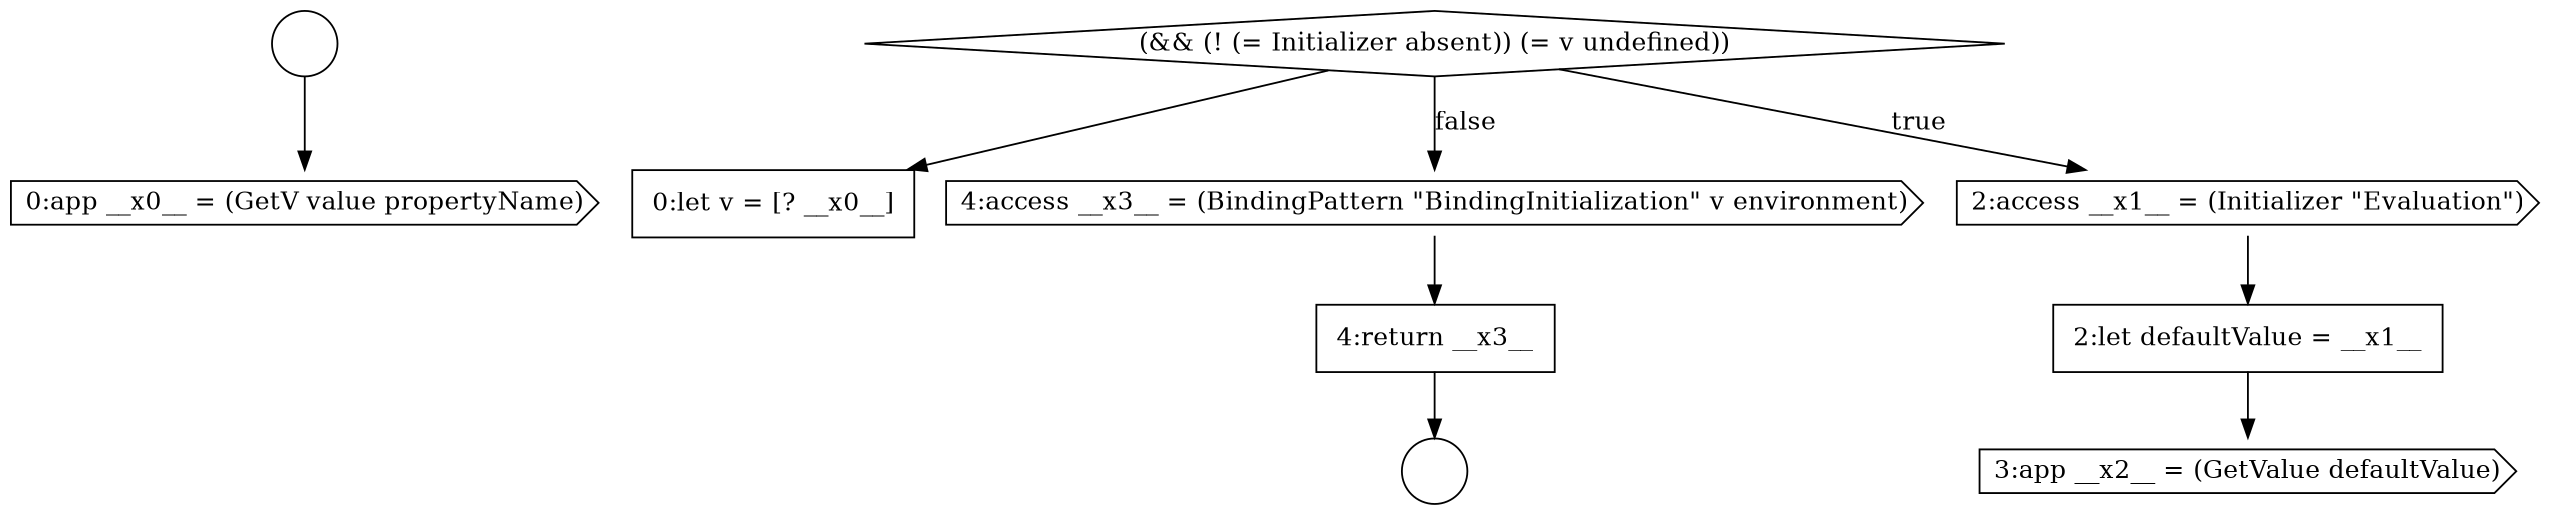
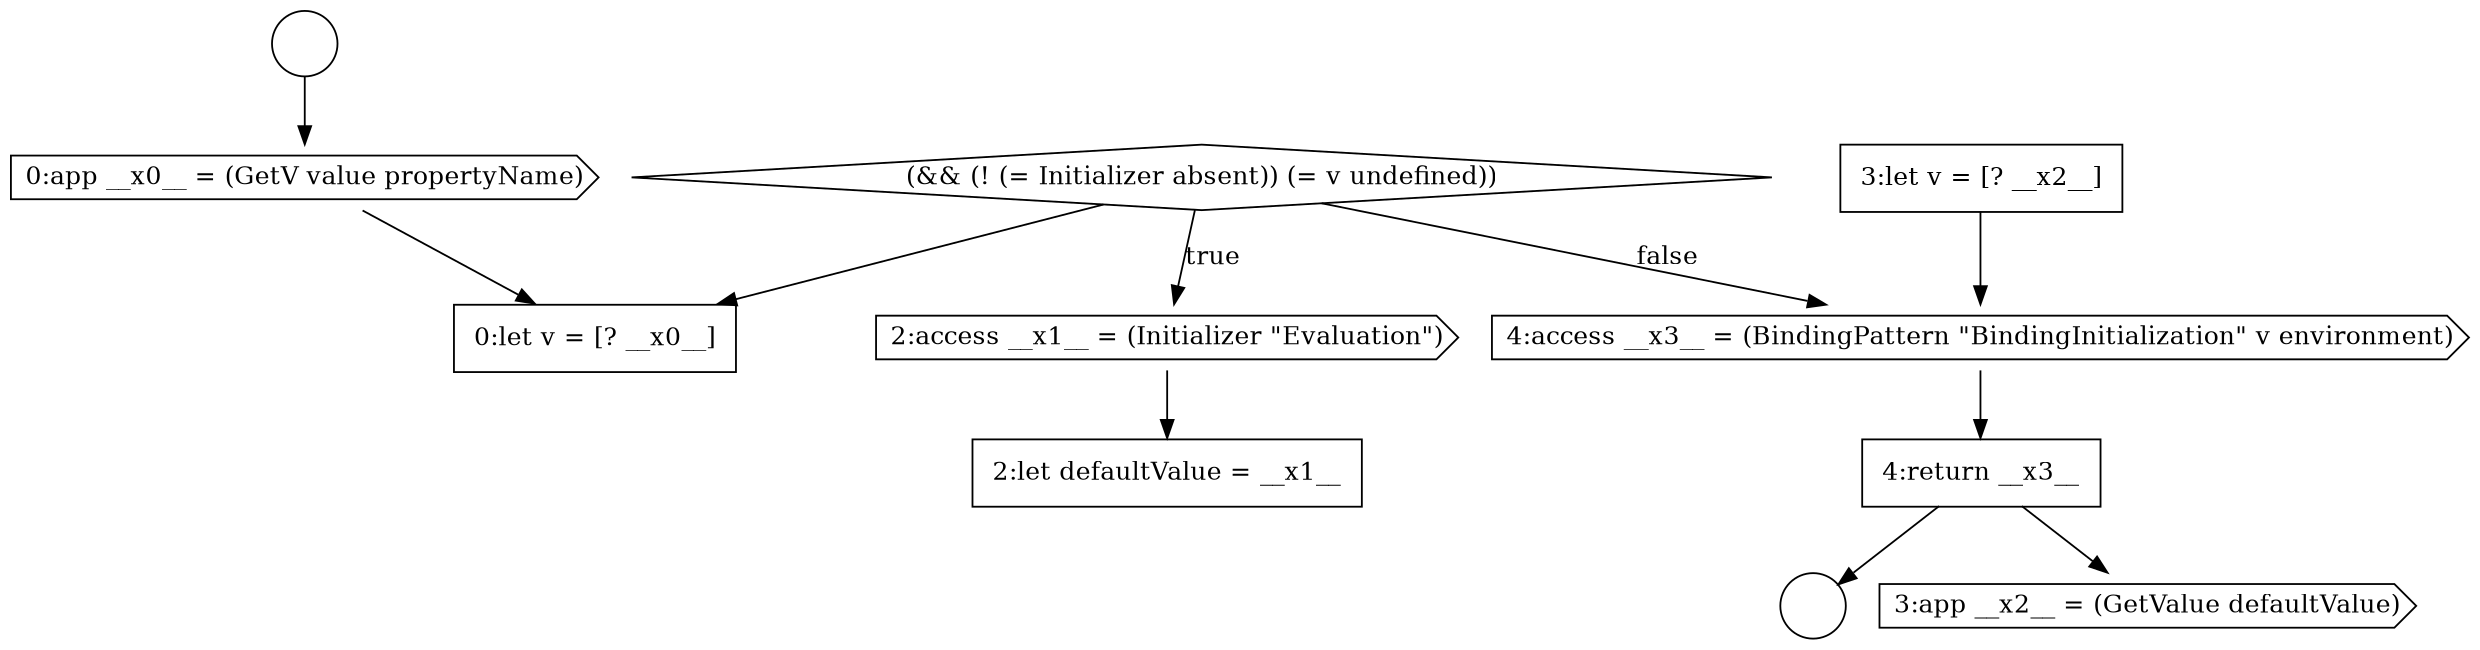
  digraph {
    node [color=black fillcolor=white shape=cds style=filled]
    edge [color=black]
    n1 [label=" " shape=circle]
    n2 [label=<<font color="black">0:app __x0__ = (GetV value propertyName)</font>>]
    n3 [label=<<font color="black">     <table border="0" cellborder="1" cellspacing="0" cellpadding="10">       <tr><td align="left">0:let v = [? __x0__]</td></tr>     </table>   </font>> margin=0 shape=none]
    n4 [label=<<font color="black">(&amp;&amp; (! (= Initializer absent)) (= v undefined))</font>> shape=diamond]
    n5 [label=<<font color="black">4:access __x3__ = (BindingPattern &quot;BindingInitialization&quot; v environment)</font>>]
    n6 [label=<<font color="black">2:access __x1__ = (Initializer &quot;Evaluation&quot;)</font>>]
+   n7 [label=<<font color="black">     <table border="0" cellborder="1" cellspacing="0" cellpadding="10">       <tr><td align="left">3:let v = [? __x2__]</td></tr>     </table>   </font>> margin=0 shape=none]
    n8 [label=<<font color="black">     <table border="0" cellborder="1" cellspacing="0" cellpadding="10">       <tr><td align="left">4:return __x3__</td></tr>     </table>   </font>> margin=0 shape=none]
    n9 [label=" " shape=circle]
    n10 [label=<<font color="black">3:app __x2__ = (GetValue defaultValue)</font>>]
    n11 [label=<<font color="black">     <table border="0" cellborder="1" cellspacing="0" cellpadding="10">       <tr><td align="left">2:let defaultValue = __x1__</td></tr>     </table>   </font>> margin=0 shape=none]
    n1 -> n2
+   n2 -> n3
    n4 -> n3
    n4 -> n5 [label=<<font color="black">false</font>>]
    n4 -> n6 [label=<<font color="black">true</font>>]
    n5 -> n8
    n6 -> n11
+   n7 -> n5
    n8 -> n9
-   n11 -> n10
+   n8 -> n10
  }
